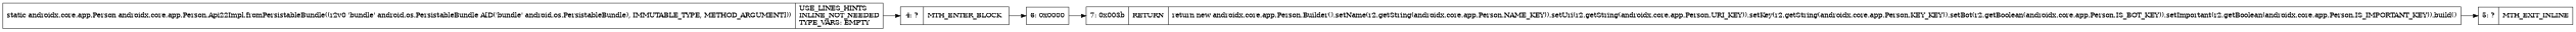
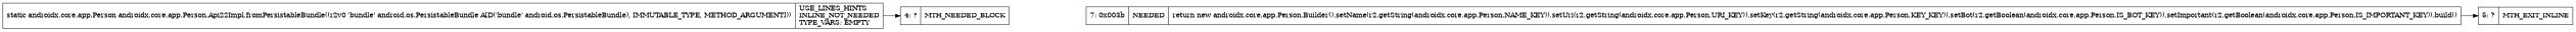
  digraph {
    fontname="DejaVu Serif"
    rankdir=LR
    node [fontname="DejaVu Serif" shape=record]
    edge [fontname="DejaVu Serif"]
-   n1 [label="{4\:\ ?|MTH_ENTER_BLOCK\l}"]
-   n2 [label="{6\:\ 0x0000}"]
-   n3 [label="{7\:\ 0x003b|RETURN\l|return new androidx.core.app.Person.Builder().setName(r2.getString(androidx.core.app.Person.NAME_KEY)).setUri(r2.getString(androidx.core.app.Person.URI_KEY)).setKey(r2.getString(androidx.core.app.Person.KEY_KEY)).setBot(r2.getBoolean(androidx.core.app.Person.IS_BOT_KEY)).setImportant(r2.getBoolean(androidx.core.app.Person.IS_IMPORTANT_KEY)).build()\l}"]
+   n1 [label="{4\:\ ?|MTH_NEEDED_BLOCK\l}"]
+   n3 [label="{7\:\ 0x003b|NEEDED\l|return new androidx.core.app.Person.Builder().setName(r2.getString(androidx.core.app.Person.NAME_KEY)).setUri(r2.getString(androidx.core.app.Person.URI_KEY)).setKey(r2.getString(androidx.core.app.Person.KEY_KEY)).setBot(r2.getBoolean(androidx.core.app.Person.IS_BOT_KEY)).setImportant(r2.getBoolean(androidx.core.app.Person.IS_IMPORTANT_KEY)).build()\l}"]
    n4 [label="{5\:\ ?|MTH_EXIT_INLINE\l}"]
    n5 [label="{static androidx.core.app.Person androidx.core.app.Person.Api22Impl.fromPersistableBundle((r2v0 'bundle' android.os.PersistableBundle A[D('bundle' android.os.PersistableBundle), IMMUTABLE_TYPE, METHOD_ARGUMENT]))  | USE_LINES_HINTS\lINLINE_NOT_NEEDED\lTYPE_VARS: EMPTY\l}"]
-   n1 -> n2
-   n2 -> n3
    n3 -> n4
    n5 -> n1
  }
